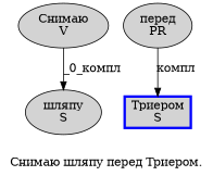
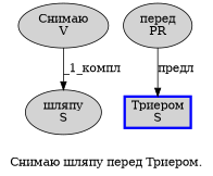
  digraph {
    label="Снимаю шляпу перед Триером."
    node [fillcolor=lightgray penwidth=1 shape=ellipse style=filled]
    n1 [label="Снимаю\nV"]
    n2 [label="шляпу\nS"]
    n3 [label="перед\nPR"]
    n4 [color=blue label="Триером\nS" penwidth=3 shape=box]
-   n1 -> n2 [label="_0_компл"]
-   n3 -> n4 [label="компл"]
+   n1 -> n2 [label="_1_компл"]
+   n3 -> n4 [label="предл"]
  }
